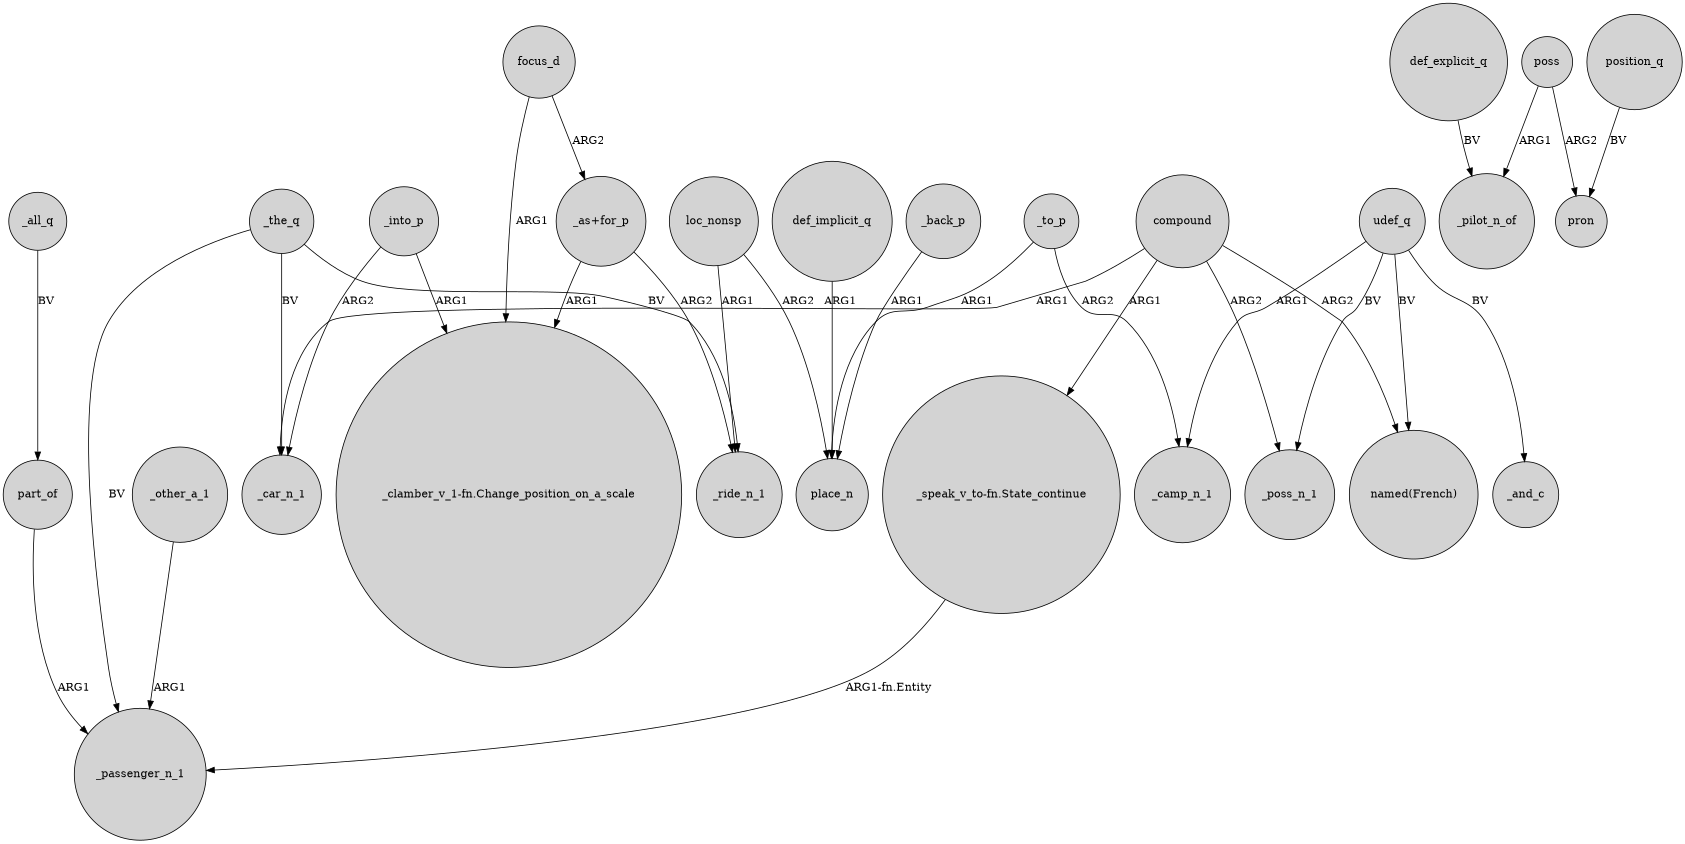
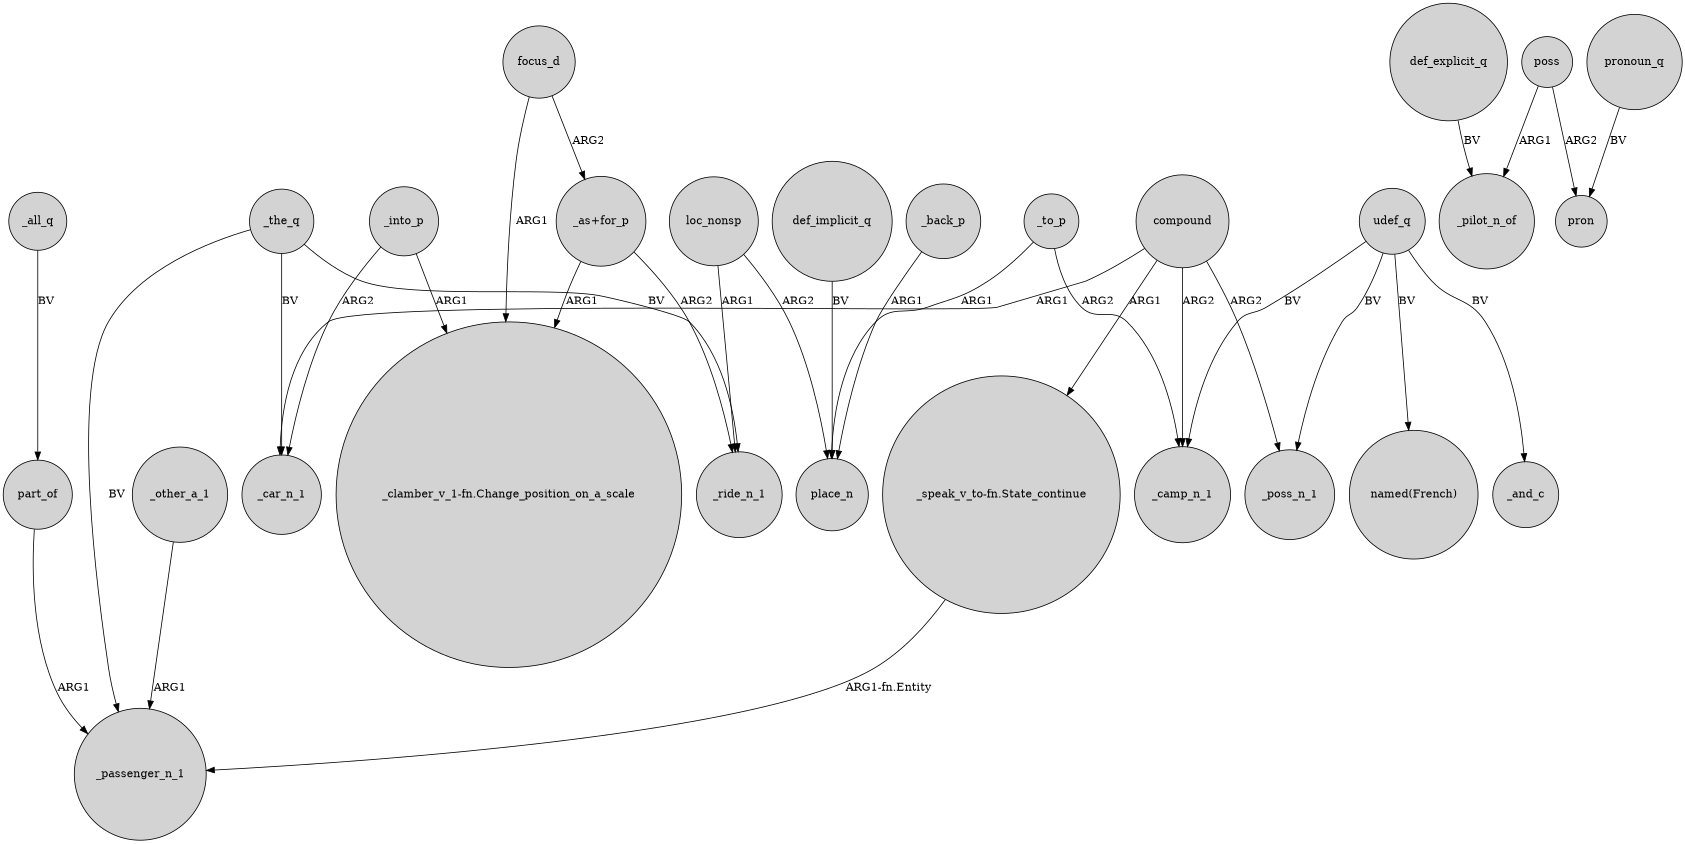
  digraph {
    node [shape=circle style=filled]
    _the_q
    _passenger_n_1
    _car_n_1
    _ride_n_1
    poss
    _pilot_n_of
    pron
    _into_p
    "_clamber_v_1-fn.Change_position_on_a_scale"
    compound
    n11 [label=_poss_n_1]
    "named(French)"
    "_speak_v_to-fn.State_continue"
    def_implicit_q
    place_n
    _other_a_1
    "_as+for_p"
    udef_q
    _and_c
    _camp_n_1
    _all_q
    part_of
-   pronoun_q [label=position_q]
+   pronoun_q
    _back_p
    focus_d
    _to_p
    def_explicit_q
    loc_nonsp
    _the_q -> _passenger_n_1 [label=BV]
    _the_q -> _car_n_1 [label=BV]
    _the_q -> _ride_n_1 [label=BV]
    poss -> _pilot_n_of [label=ARG1]
    poss -> pron [label=ARG2]
    _into_p -> _car_n_1 [label=ARG2]
    _into_p -> "_clamber_v_1-fn.Change_position_on_a_scale" [label=ARG1]
    compound -> _car_n_1 [label=ARG1]
    compound -> n11 [label=ARG2]
-   compound -> "named(French)" [label=ARG2]
+   compound -> _camp_n_1 [label=ARG2]
    compound -> "_speak_v_to-fn.State_continue" [label=ARG1]
    "_speak_v_to-fn.State_continue" -> _passenger_n_1 [label="ARG1-fn.Entity"]
-   def_implicit_q -> place_n [label=ARG1]
+   def_implicit_q -> place_n [label=BV]
    _other_a_1 -> _passenger_n_1 [label=ARG1]
    "_as+for_p" -> _ride_n_1 [label=ARG2]
    "_as+for_p" -> "_clamber_v_1-fn.Change_position_on_a_scale" [label=ARG1]
    udef_q -> n11 [label=BV]
    udef_q -> "named(French)" [label=BV]
    udef_q -> _and_c [label=BV]
-   udef_q -> _camp_n_1 [label=ARG1]
+   udef_q -> _camp_n_1 [label=BV]
    _all_q -> part_of [label=BV]
    part_of -> _passenger_n_1 [label=ARG1]
    pronoun_q -> pron [label=BV]
    _back_p -> place_n [label=ARG1]
    focus_d -> "_clamber_v_1-fn.Change_position_on_a_scale" [label=ARG1]
    focus_d -> "_as+for_p" [label=ARG2]
    _to_p -> place_n [label=ARG1]
    _to_p -> _camp_n_1 [label=ARG2]
    def_explicit_q -> _pilot_n_of [label=BV]
    loc_nonsp -> _ride_n_1 [label=ARG1]
    loc_nonsp -> place_n [label=ARG2]
  }
